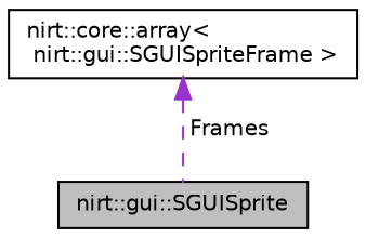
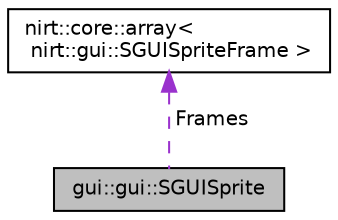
  digraph {
    node [color=black fontname=Helvetica fontsize=10 shape=record style=filled]
-   n1 [fillcolor=grey75 fontcolor=black height=0.2 label="nirt::gui::SGUISprite" width=0.4]
+   n1 [fillcolor=grey75 fontcolor=black height=0.2 label="gui::gui::SGUISprite" width=0.4]
    n2 [fillcolor=white height=0.2 label="nirt::core::array\<\l nirt::gui::SGUISpriteFrame \>" width=0.4]
    n2 -> n1 [color=darkorchid3 dir=back fontname=Helvetica fontsize=10 label=" Frames" labelfontname=Helvetica labelfontsize=10 style=dashed]
  }
